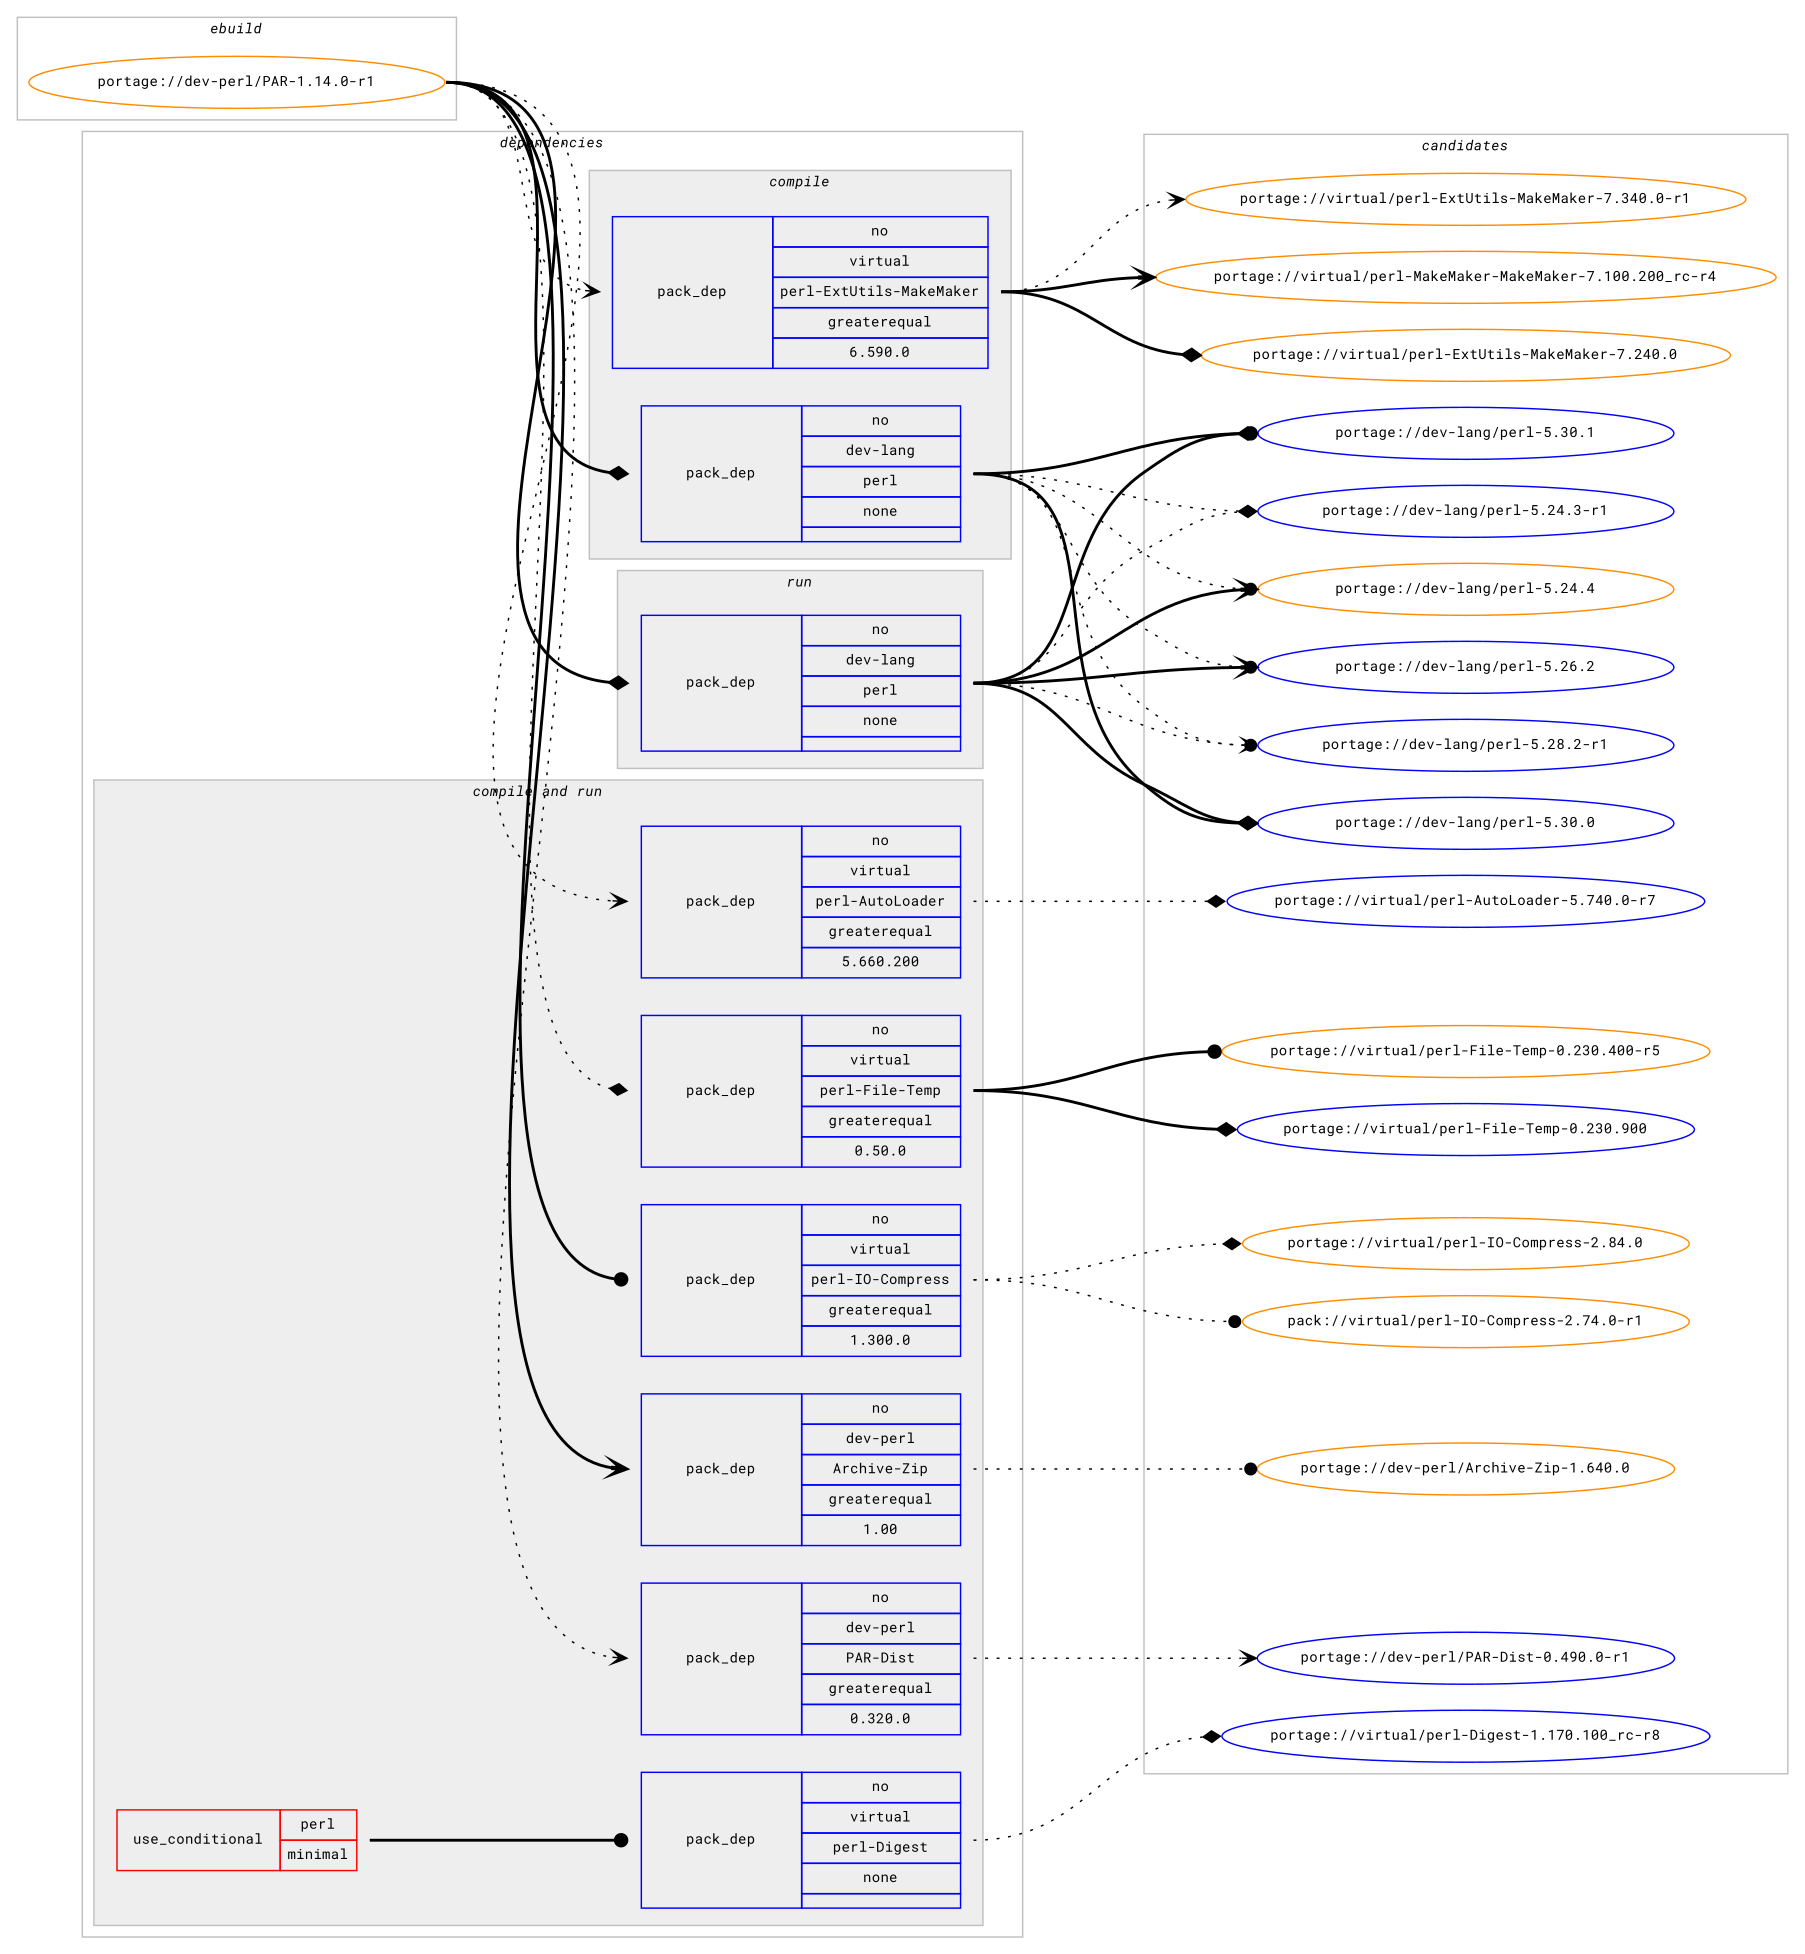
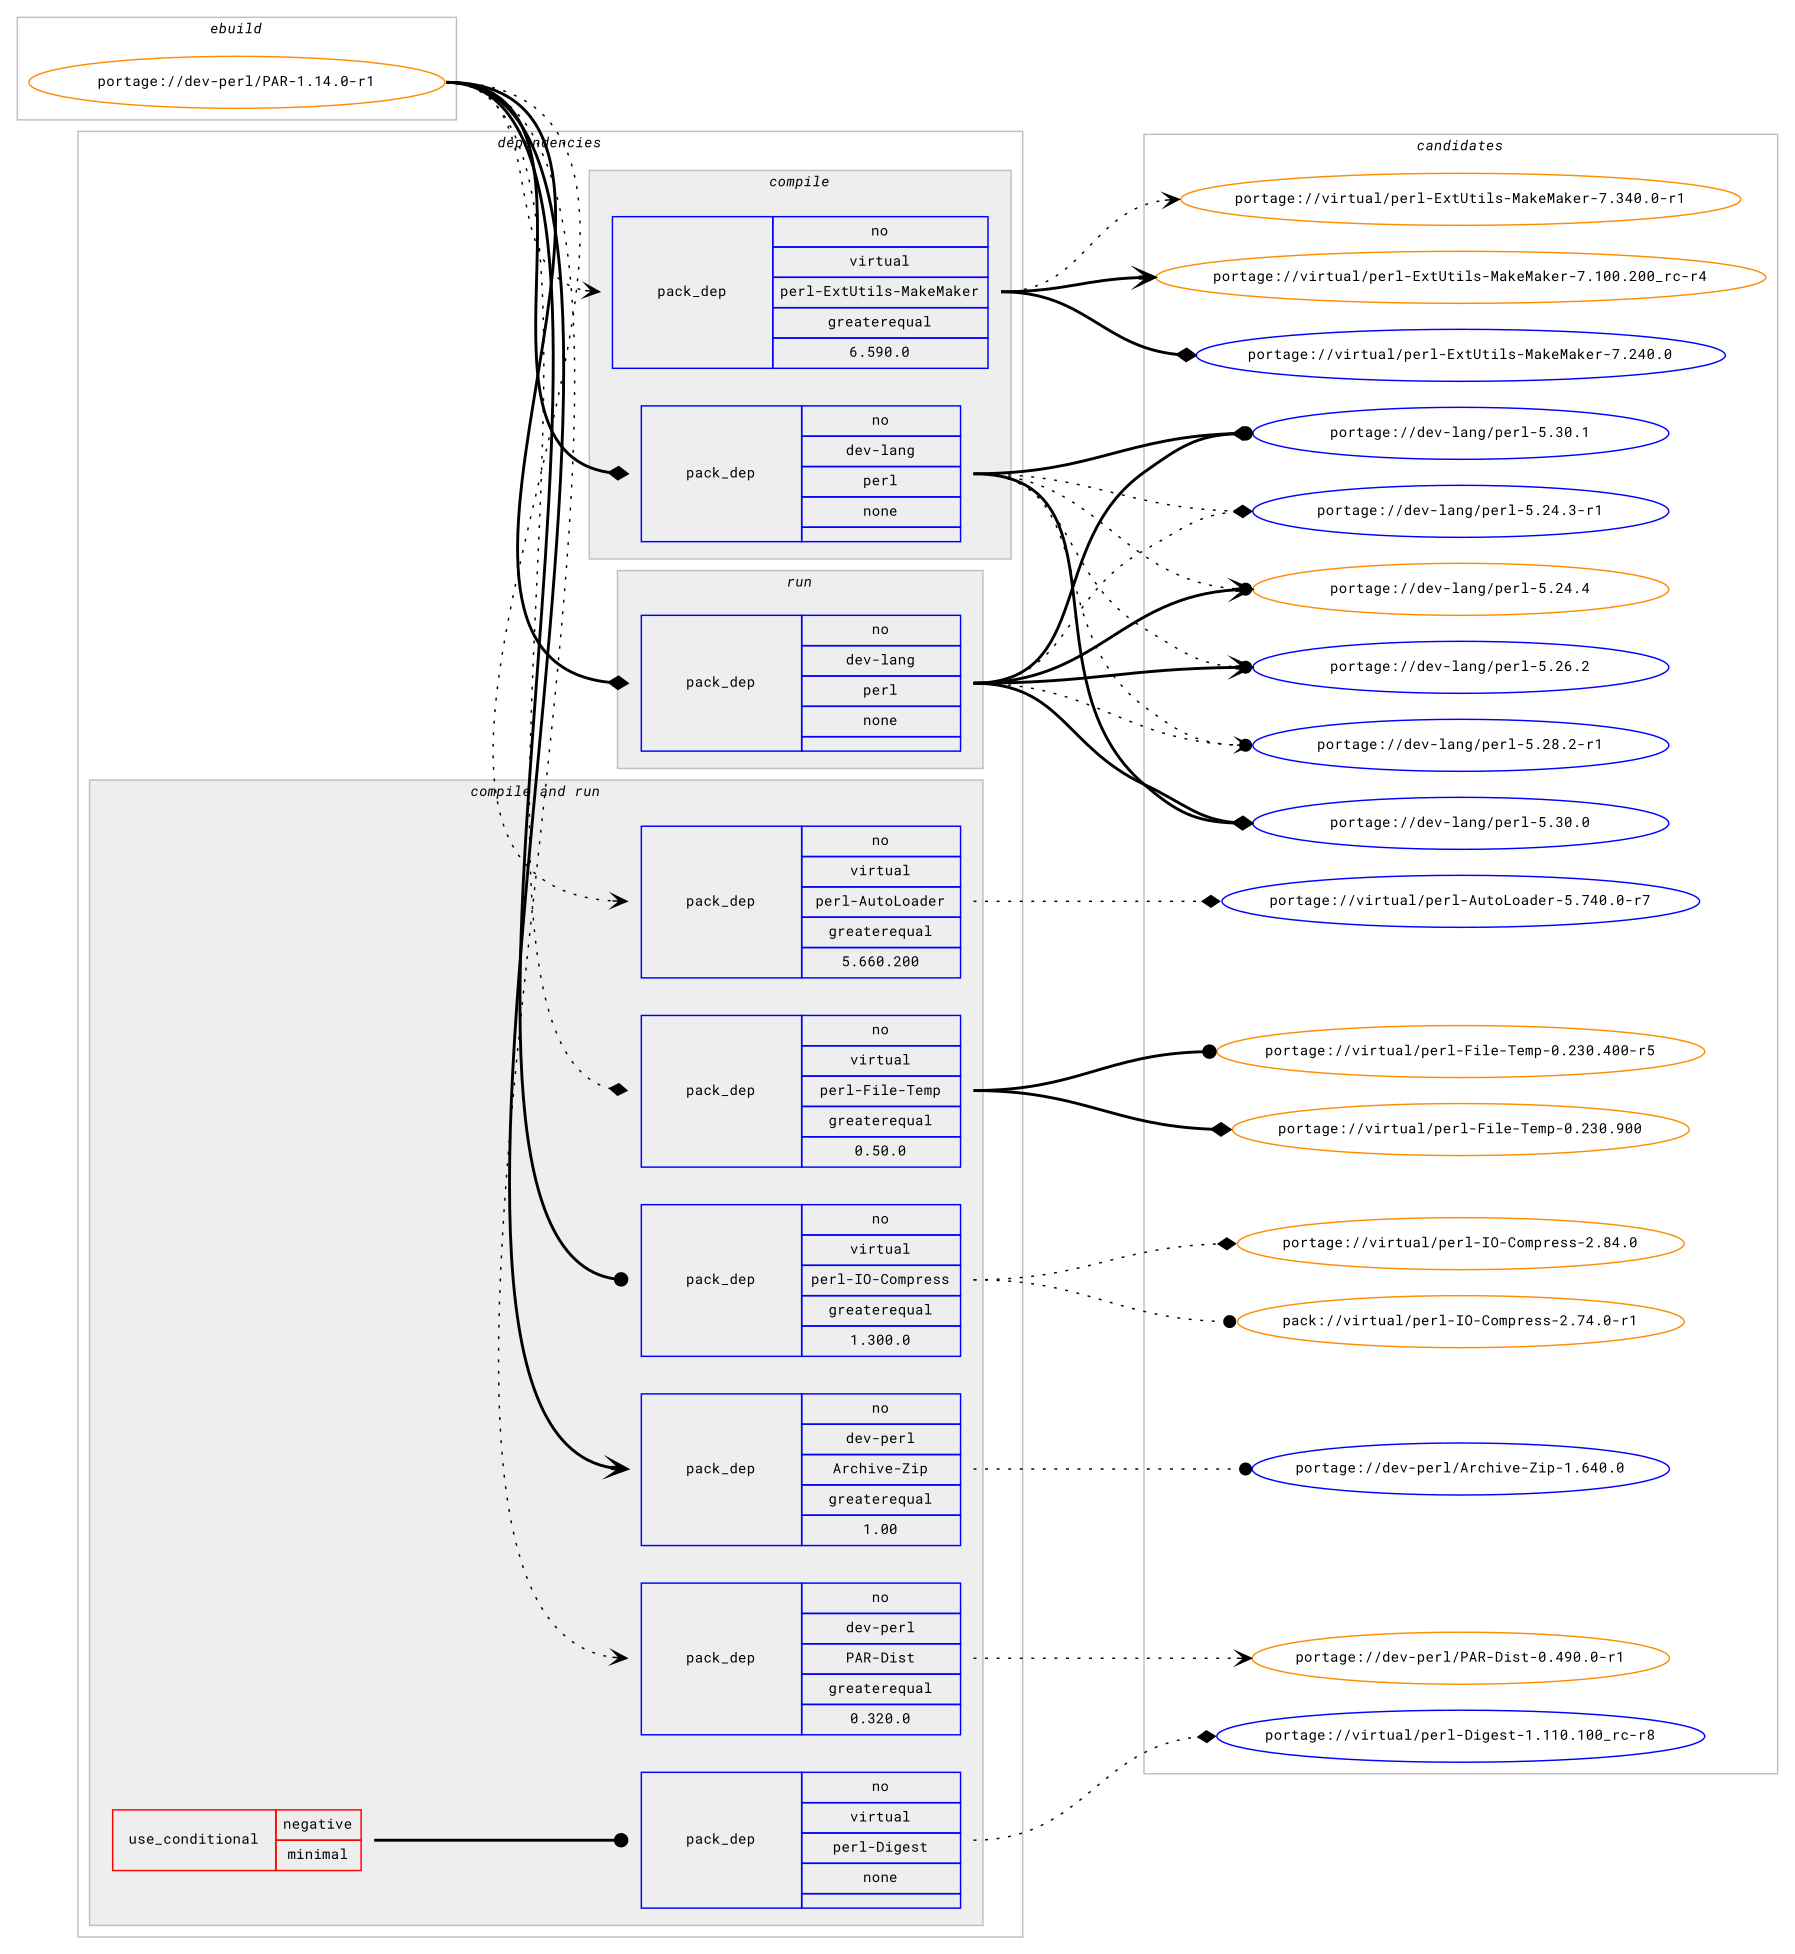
  digraph {
    compound=true
    concentrate=true
    fontname="Roboto Mono"
    fontsize=10
    newrank=true
    rankdir=LR
    ranksep=1.5
    node [color=blue fontname="Roboto Mono" fontsize=10]
    edge [arrowhead=diamond fontname="Roboto Mono" headport=w style=dotted tailport=e weight=100]
    n1 [color=darkorange label="portage://dev-perl/PAR-1.14.0-r1" width=4]
    n2 [label=<<TABLE BORDER="0" CELLBORDER="1" CELLSPACING="0" CELLPADDING="4" WIDTH="220"><TR><TD ROWSPAN="6" CELLPADDING="30">pack_dep</TD></TR><TR><TD WIDTH="110">no</TD></TR><TR><TD>dev-lang</TD></TR><TR><TD>perl</TD></TR><TR><TD>none</TD></TR><TR><TD></TD></TR></TABLE>> shape=none]
    n3 [label=<<TABLE BORDER="0" CELLBORDER="1" CELLSPACING="0" CELLPADDING="4" WIDTH="220"><TR><TD ROWSPAN="6" CELLPADDING="30">pack_dep</TD></TR><TR><TD WIDTH="110">no</TD></TR><TR><TD>virtual</TD></TR><TR><TD>perl-ExtUtils-MakeMaker</TD></TR><TR><TD>greaterequal</TD></TR><TR><TD>6.590.0</TD></TR></TABLE>> shape=none]
    n4 [label=<<TABLE BORDER="0" CELLBORDER="1" CELLSPACING="0" CELLPADDING="4" WIDTH="220"><TR><TD ROWSPAN="6" CELLPADDING="30">pack_dep</TD></TR><TR><TD WIDTH="110">no</TD></TR><TR><TD>virtual</TD></TR><TR><TD>perl-Digest</TD></TR><TR><TD>none</TD></TR><TR><TD></TD></TR></TABLE>> shape=none]
-   n5 [color=red label=<<TABLE BORDER="0" CELLBORDER="1" CELLSPACING="0" CELLPADDING="4"><TR><TD ROWSPAN="3" CELLPADDING="10">use_conditional</TD></TR><TR><TD>perl</TD></TR><TR><TD>minimal</TD></TR></TABLE>> shape=none]
+   n5 [color=red label=<<TABLE BORDER="0" CELLBORDER="1" CELLSPACING="0" CELLPADDING="4"><TR><TD ROWSPAN="3" CELLPADDING="10">use_conditional</TD></TR><TR><TD>negative</TD></TR><TR><TD>minimal</TD></TR></TABLE>> shape=none]
    n6 [label=<<TABLE BORDER="0" CELLBORDER="1" CELLSPACING="0" CELLPADDING="4" WIDTH="220"><TR><TD ROWSPAN="6" CELLPADDING="30">pack_dep</TD></TR><TR><TD WIDTH="110">no</TD></TR><TR><TD>dev-perl</TD></TR><TR><TD>Archive-Zip</TD></TR><TR><TD>greaterequal</TD></TR><TR><TD>1.00</TD></TR></TABLE>> shape=none]
    n7 [label=<<TABLE BORDER="0" CELLBORDER="1" CELLSPACING="0" CELLPADDING="4" WIDTH="220"><TR><TD ROWSPAN="6" CELLPADDING="30">pack_dep</TD></TR><TR><TD WIDTH="110">no</TD></TR><TR><TD>dev-perl</TD></TR><TR><TD>PAR-Dist</TD></TR><TR><TD>greaterequal</TD></TR><TR><TD>0.320.0</TD></TR></TABLE>> shape=none]
    n8 [label=<<TABLE BORDER="0" CELLBORDER="1" CELLSPACING="0" CELLPADDING="4" WIDTH="220"><TR><TD ROWSPAN="6" CELLPADDING="30">pack_dep</TD></TR><TR><TD WIDTH="110">no</TD></TR><TR><TD>virtual</TD></TR><TR><TD>perl-AutoLoader</TD></TR><TR><TD>greaterequal</TD></TR><TR><TD>5.660.200</TD></TR></TABLE>> shape=none]
    n9 [label=<<TABLE BORDER="0" CELLBORDER="1" CELLSPACING="0" CELLPADDING="4" WIDTH="220"><TR><TD ROWSPAN="6" CELLPADDING="30">pack_dep</TD></TR><TR><TD WIDTH="110">no</TD></TR><TR><TD>virtual</TD></TR><TR><TD>perl-File-Temp</TD></TR><TR><TD>greaterequal</TD></TR><TR><TD>0.50.0</TD></TR></TABLE>> shape=none]
    n10 [label=<<TABLE BORDER="0" CELLBORDER="1" CELLSPACING="0" CELLPADDING="4" WIDTH="220"><TR><TD ROWSPAN="6" CELLPADDING="30">pack_dep</TD></TR><TR><TD WIDTH="110">no</TD></TR><TR><TD>virtual</TD></TR><TR><TD>perl-IO-Compress</TD></TR><TR><TD>greaterequal</TD></TR><TR><TD>1.300.0</TD></TR></TABLE>> shape=none]
    n11 [label=<<TABLE BORDER="0" CELLBORDER="1" CELLSPACING="0" CELLPADDING="4" WIDTH="220"><TR><TD ROWSPAN="6" CELLPADDING="30">pack_dep</TD></TR><TR><TD WIDTH="110">no</TD></TR><TR><TD>dev-lang</TD></TR><TR><TD>perl</TD></TR><TR><TD>none</TD></TR><TR><TD></TD></TR></TABLE>> shape=none]
    n12 [label="portage://dev-lang/perl-5.24.3-r1" width=4]
    n13 [color=darkorange label="portage://dev-lang/perl-5.24.4" width=4]
    n14 [label="portage://dev-lang/perl-5.26.2" width=4]
    n15 [label="portage://dev-lang/perl-5.28.2-r1" width=4]
    n16 [label="portage://dev-lang/perl-5.30.0" width=4]
    n17 [label="portage://dev-lang/perl-5.30.1" width=4]
-   n18 [color=darkorange label="portage://virtual/perl-MakeMaker-MakeMaker-7.100.200_rc-r4" width=4]
-   n19 [color=darkorange label="portage://virtual/perl-ExtUtils-MakeMaker-7.240.0" width=4]
+   n18 [color=darkorange label="portage://virtual/perl-ExtUtils-MakeMaker-7.100.200_rc-r4" width=4]
+   n19 [label="portage://virtual/perl-ExtUtils-MakeMaker-7.240.0" width=4]
    n20 [color=darkorange label="portage://virtual/perl-ExtUtils-MakeMaker-7.340.0-r1" width=4]
-   n21 [label="portage://virtual/perl-Digest-1.170.100_rc-r8" width=4]
-   n22 [color=darkorange label="portage://dev-perl/Archive-Zip-1.640.0" width=4]
-   n23 [label="portage://dev-perl/PAR-Dist-0.490.0-r1" width=4]
+   n21 [label="portage://virtual/perl-Digest-1.110.100_rc-r8" width=4]
+   n22 [label="portage://dev-perl/Archive-Zip-1.640.0" width=4]
+   n23 [color=darkorange label="portage://dev-perl/PAR-Dist-0.490.0-r1" width=4]
    n24 [label="portage://virtual/perl-AutoLoader-5.740.0-r7" width=4]
    n25 [color=darkorange label="portage://virtual/perl-File-Temp-0.230.400-r5" width=4]
-   n26 [label="portage://virtual/perl-File-Temp-0.230.900" width=4]
+   n26 [color=darkorange label="portage://virtual/perl-File-Temp-0.230.900" width=4]
    n27 [color=darkorange label="pack://virtual/perl-IO-Compress-2.74.0-r1" width=4]
    n28 [color=darkorange label="portage://virtual/perl-IO-Compress-2.84.0" width=4]
    subgraph cluster_1 {
      color=gray
      label=<<i>ebuild</i>>
      rank=same
      n1
    }
    subgraph cluster_2 {
      color=gray
      label=<<i>dependencies</i>>
      subgraph cluster_3 {
        color=gray
        fillcolor="#eeeeee"
        label=<<i>compile</i>>
        style=filled
        subgraph sub_4 {
          color=gray
          fillcolor="#eeeeee"
          label=<<i>compile</i>>
          style=filled
          n2
        }
        subgraph sub_5 {
          color=gray
          fillcolor="#eeeeee"
          label=<<i>compile</i>>
          style=filled
          n3
        }
      }
      subgraph cluster_6 {
        color=gray
        fillcolor="#eeeeee"
        label=<<i>compile and run</i>>
        style=filled
        subgraph sub_7 {
          color=gray
          fillcolor="#eeeeee"
          label=<<i>compile and run</i>>
          style=filled
          n5
          subgraph sub_8 {
            color=gray
            fillcolor="#eeeeee"
            label=<<i>compile and run</i>>
            style=filled
            n4
          }
        }
        subgraph sub_9 {
          color=gray
          fillcolor="#eeeeee"
          label=<<i>compile and run</i>>
          style=filled
          n6
        }
        subgraph sub_10 {
          color=gray
          fillcolor="#eeeeee"
          label=<<i>compile and run</i>>
          style=filled
          n7
        }
        subgraph sub_11 {
          color=gray
          fillcolor="#eeeeee"
          label=<<i>compile and run</i>>
          style=filled
          n8
        }
        subgraph sub_12 {
          color=gray
          fillcolor="#eeeeee"
          label=<<i>compile and run</i>>
          style=filled
          n9
        }
        subgraph sub_13 {
          color=gray
          fillcolor="#eeeeee"
          label=<<i>compile and run</i>>
          style=filled
          n10
        }
      }
      subgraph cluster_14 {
        color=gray
        fillcolor="#eeeeee"
        label=<<i>run</i>>
        style=filled
        subgraph sub_15 {
          color=gray
          fillcolor="#eeeeee"
          label=<<i>run</i>>
          style=filled
          n11
        }
      }
    }
    subgraph cluster_16 {
      color=gray
      label=<<i>candidates</i>>
      rank=same
      subgraph sub_17 {
        color=black
        label=<<i>candidates</i>>
        nodesep=1
        rank=same
        n12
        n13
        n14
        n15
        n16
        n17
      }
      subgraph sub_18 {
        color=black
        label=<<i>candidates</i>>
        nodesep=1
        rank=same
        n18
        n19
        n20
      }
      subgraph sub_19 {
        color=black
        label=<<i>candidates</i>>
        nodesep=1
        rank=same
        n21
      }
      subgraph sub_20 {
        color=black
        label=<<i>candidates</i>>
        nodesep=1
        rank=same
        n22
      }
      subgraph sub_21 {
        color=black
        label=<<i>candidates</i>>
        nodesep=1
        rank=same
        n23
      }
      subgraph sub_22 {
        color=black
        label=<<i>candidates</i>>
        nodesep=1
        rank=same
        n24
      }
      subgraph sub_23 {
        color=black
        label=<<i>candidates</i>>
        nodesep=1
        rank=same
        n25
        n26
      }
      subgraph sub_24 {
        color=black
        label=<<i>candidates</i>>
        nodesep=1
        rank=same
        n27
        n28
      }
      subgraph sub_25 {
        color=black
        label=<<i>candidates</i>>
        nodesep=1
        rank=same
        n12
        n13
        n14
        n15
        n16
        n17
      }
    }
    n1 -> n2 [style=bold weight=20]
    n1 -> n3 [arrowhead=vee weight=20]
    n1 -> n6 [arrowhead=vee style=bold weight=20]
    n1 -> n7 [arrowhead=vee weight=20]
    n1 -> n8 [arrowhead=vee weight=20]
    n1 -> n9 [weight=20]
    n1 -> n10 [arrowhead=dot style=bold weight=20]
    n1 -> n11 [style=bold weight=20]
    n2 -> n12
    n2 -> n13 [arrowhead=dot]
    n2 -> n14 [arrowhead=dot]
    n2 -> n15 [arrowhead=dot]
    n2 -> n16 [style=bold]
    n2 -> n17 [arrowhead=dot style=bold]
    n3 -> n18 [arrowhead=vee style=bold]
    n3 -> n19 [style=bold]
    n3 -> n20 [arrowhead=vee]
    n4 -> n21
    n5 -> n4 [arrowhead=dot style=bold weight=20]
    n6 -> n22 [arrowhead=dot]
    n7 -> n23 [arrowhead=vee]
    n8 -> n24
    n9 -> n25 [arrowhead=dot style=bold]
    n9 -> n26 [style=bold]
    n10 -> n27 [arrowhead=dot]
    n10 -> n28
    n11 -> n12
    n11 -> n13 [arrowhead=vee style=bold]
    n11 -> n14 [arrowhead=vee style=bold]
    n11 -> n15 [arrowhead=vee]
    n11 -> n16 [style=bold]
    n11 -> n17 [style=bold]
  }
